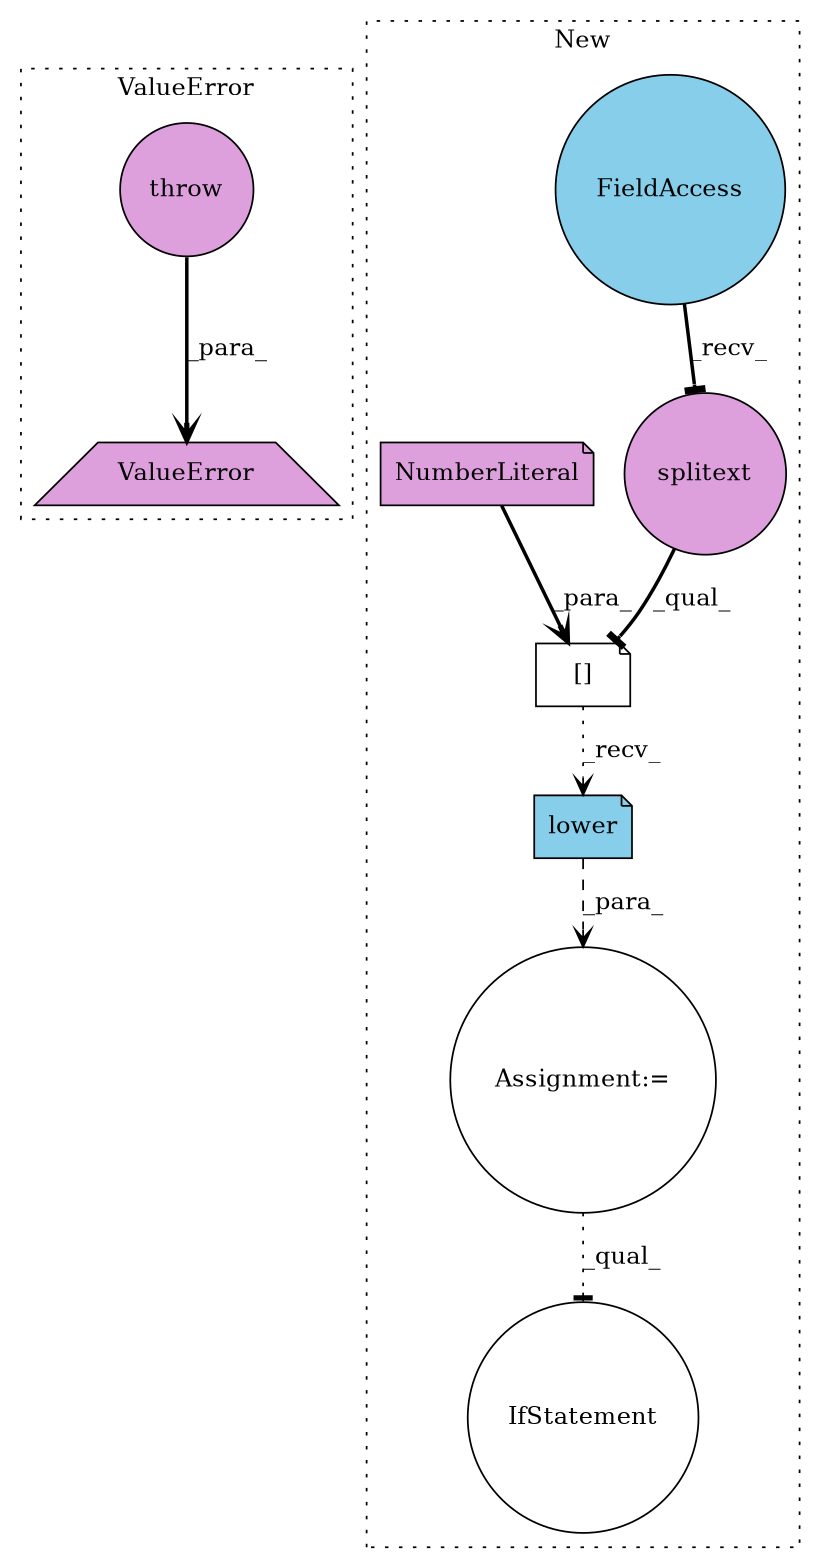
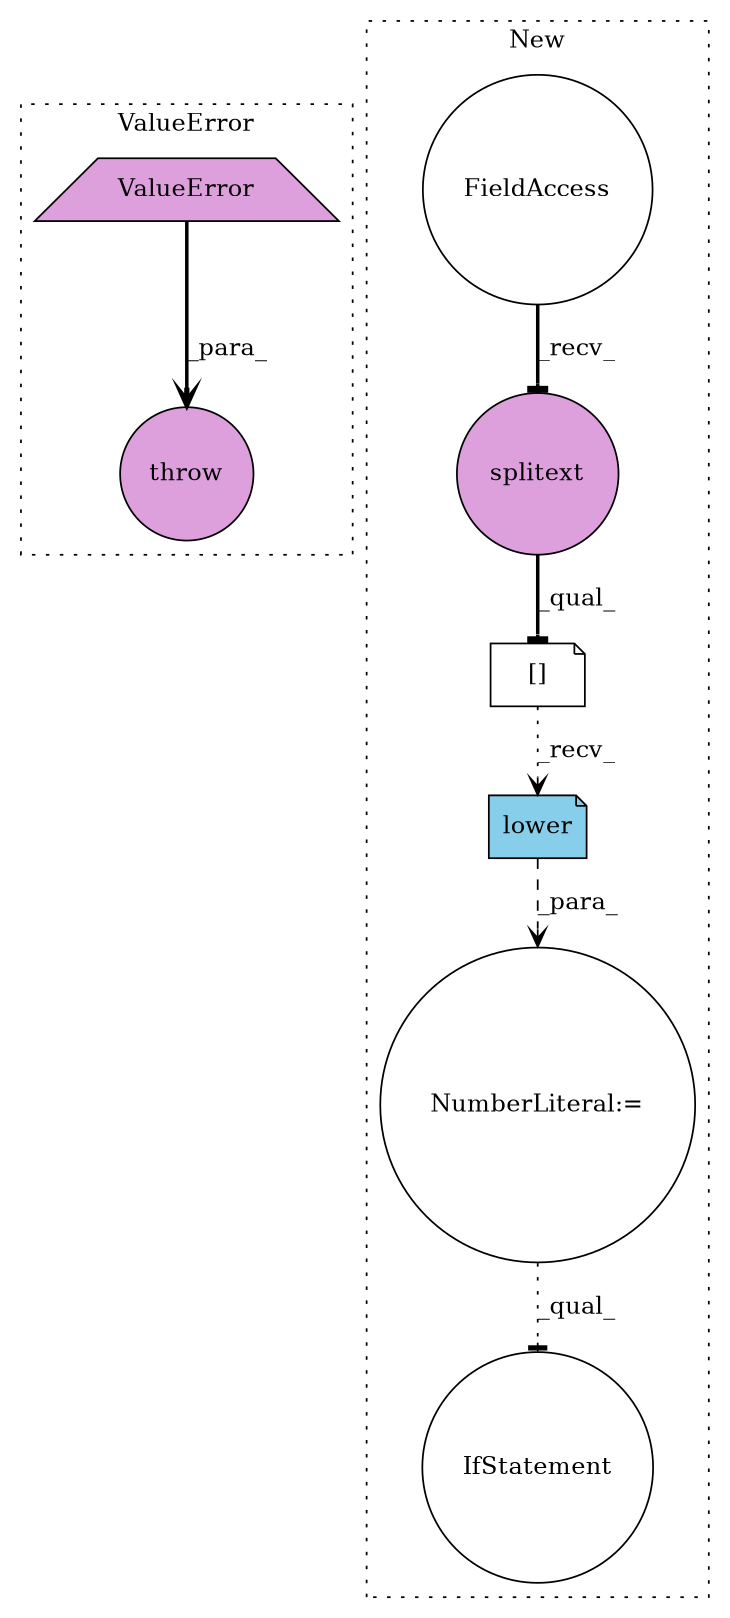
  digraph {
    node [a=32 fillcolor=plum l=7 s=3626 shape=circle style=filled]
    edge [arrowhead=vee style=bold]
    n1 [l="11,1" label=ValueError s="3632,3739" shape=trapezium]
    n2 [a=53 l=6 label=throw]
    n3 [l="9,1" label=splitext s="3635,3656"]
-   n4 [a=22 fillcolor=skyblue label=FieldAccess s=3627]
+   n4 [a=22 fillcolor=white label=FieldAccess s=3627]
    n5 [a=25 fillcolor=white l="4,2" label=IfStatement s="4092,4131"]
-   n6 [a=7 fillcolor=white l=1 label="Assignment:="]
+   n6 [a=7 fillcolor=white l=1 label="NumberLiteral:="]
    n7 [a=2 fillcolor=white l="31,1" label="[]" s="3627,3659" shape=note]
-   n8 [a=34 l=1 label=NumberLiteral s=3658 shape=note]
    n9 [fillcolor=skyblue label=lower s=3661 shape=note]
    subgraph cluster_1 {
      label=ValueError
      style=dotted
      n1
      n2
    }
    subgraph cluster_2 {
      label=New
      style=dotted
      n3
      n4
      n5
      n6
      n7
-     n8
      n9
    }
-   n2 -> n1 [label=_para_]
+   n1 -> n2 [label=_para_]
    n3 -> n7 [arrowhead=tee label=_qual_]
    n4 -> n3 [arrowhead=tee label=_recv_]
    n6 -> n5 [arrowhead=tee label=_qual_ style=dotted]
    n7 -> n9 [label=_recv_ style=dotted]
-   n8 -> n7 [label=_para_]
    n9 -> n6 [label=_para_ style=dashed]
  }
